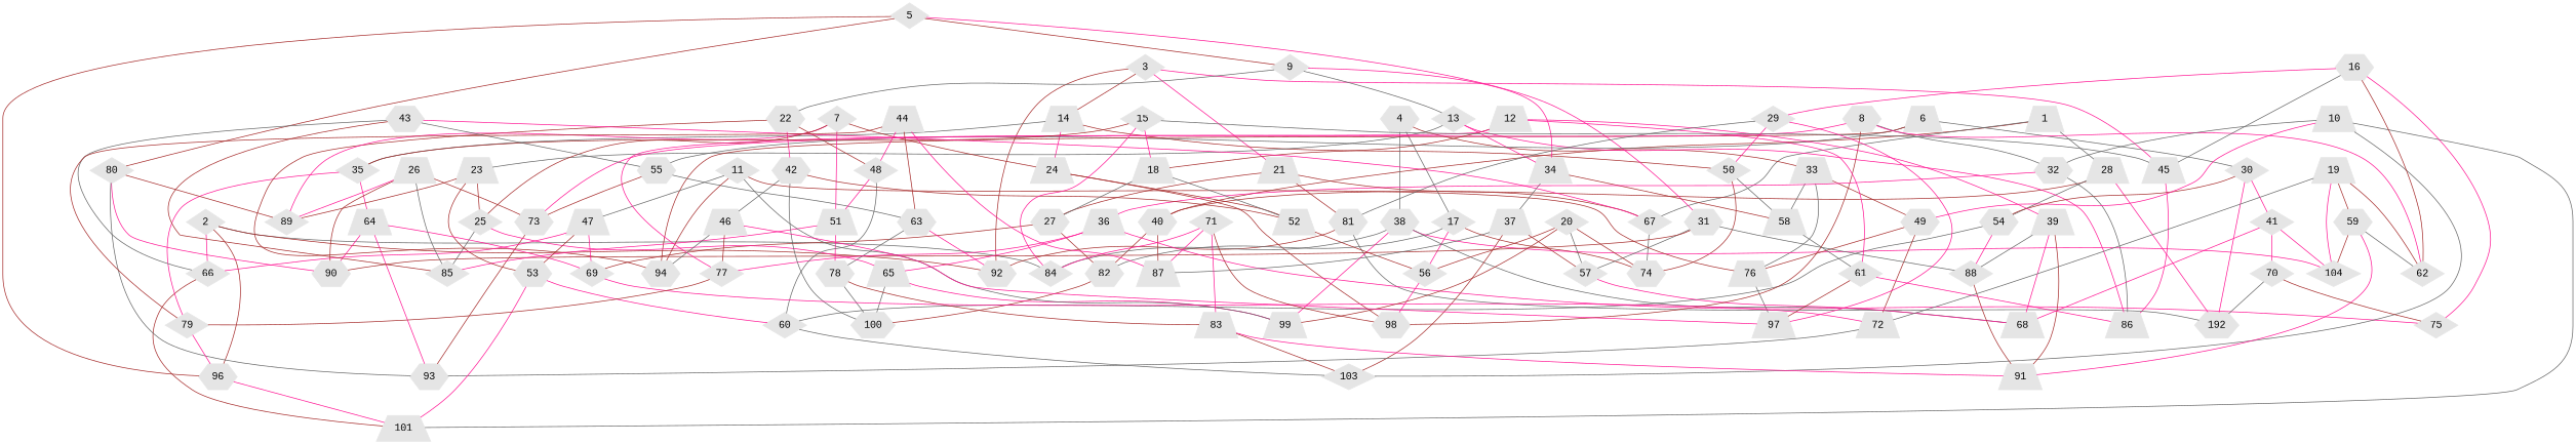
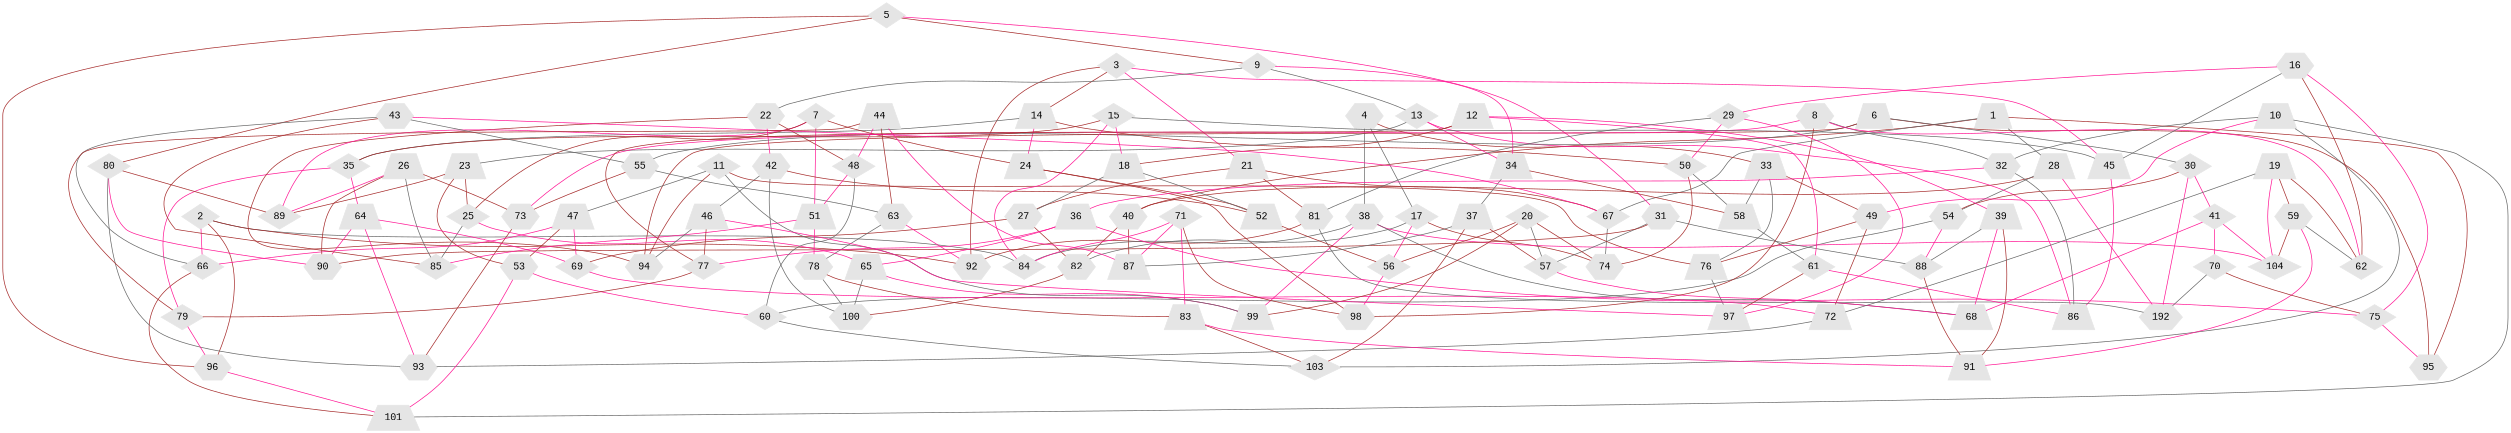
  graph {
    fontname="Liberation Mono"
    node [color=gray90 fontname="Liberation Mono" shape=diamond style=filled]
    edge [color=brown fontname="Liberation Mono"]
    1 [shape=trapezium]
    28 [shape=trapezium]
    40 [shape=hexagon]
    67
+   95 [shape=hexagon]
    54 [shape=hexagon]
    n7 [label=192 shape=hexagon]
    82 [shape=hexagon]
    87 [shape=trapezium]
    74 [shape=hexagon]
    2
    66
    84
    92 [shape=hexagon]
    96 [shape=hexagon]
    101 [shape=trapezium]
    3
    14 [shape=trapezium]
    21 [shape=trapezium]
    45 [shape=trapezium]
    24 [shape=trapezium]
    35
    50
    27 [shape=hexagon]
    81 [shape=hexagon]
    86 [shape=trapezium]
    4 [shape=hexagon]
    17
    33 [shape=trapezium]
    38 [shape=hexagon]
    56
    49 [shape=hexagon]
    76 [shape=trapezium]
    58 [shape=trapezium]
    99 [shape=trapezium]
    104
    68 [shape=trapezium]
    5
    9
    31 [shape=hexagon]
    80
    13
    22 [shape=hexagon]
    34 [shape=trapezium]
    57
    90 [shape=hexagon]
    88
    89
    93 [shape=hexagon]
    6 [shape=trapezium]
    30
    55 [shape=hexagon]
    94 [shape=hexagon]
    41
    73 [shape=hexagon]
    63 [shape=hexagon]
    7
    25
    51 [shape=trapezium]
    98 [shape=hexagon]
    52 [shape=trapezium]
    65 [shape=trapezium]
    85
    78 [shape=hexagon]
    8 [shape=hexagon]
    32 [shape=hexagon]
    62
    36 [shape=trapezium]
    23 [shape=trapezium]
    42 [shape=hexagon]
    48
    37 [shape=trapezium]
    10 [shape=trapezium]
    103
    72 [shape=trapezium]
    11
    47 [shape=trapezium]
    53 [shape=hexagon]
    69
    97 [shape=trapezium]
    12 [shape=trapezium]
    18 [shape=trapezium]
    39 [shape=trapezium]
    61
    77
    91 [shape=trapezium]
    79
    64 [shape=trapezium]
    15
    16 [shape=hexagon]
    29
    75
    100 [shape=hexagon]
    19 [shape=trapezium]
    59 [shape=hexagon]
    20
    46 [shape=trapezium]
    60
    26 [shape=trapezium]
    70
    43 [shape=hexagon]
    44 [shape=trapezium]
    83 [shape=trapezium]
    71
    1 -- 28 [color=gray40]
    1 -- 40
    1 -- 67 [color=gray40]
+   1 -- 95
    28 -- 40
    28 -- 54 [color=gray40]
    28 -- n7 [color=deeppink]
    40 -- 82
    40 -- 87
    67 -- 74 [color=gray40]
    54 -- 88 [color=deeppink]
    54 -- 60 [color=gray40]
    82 -- 100
    2 -- 66 [color=deeppink]
    2 -- 84 [color=gray40]
    2 -- 92
    2 -- 96
    66 -- 101
    96 -- 101 [color=deeppink]
    3 -- 92
    3 -- 14
    3 -- 21 [color=deeppink]
    3 -- 45 [color=deeppink]
    14 -- 24 [color=deeppink]
    14 -- 35 [color=gray40]
    14 -- 50
    21 -- 67
    21 -- 27
    21 -- 81
    45 -- 86 [color=deeppink]
    24 -- 98
    24 -- 52
    35 -- 79 [color=deeppink]
    35 -- 64 [color=deeppink]
    50 -- 74
    50 -- 58 [color=gray40]
    27 -- 82
    27 -- 69
    81 -- n7 [color=gray40]
    81 -- 92
    4 -- 17 [color=gray40]
    4 -- 33
    4 -- 38 [color=gray40]
    17 -- 82 [color=gray40]
    17 -- 74
    17 -- 56 [color=deeppink]
    33 -- 49
    33 -- 76 [color=gray40]
    33 -- 58 [color=gray40]
    38 -- 84 [color=gray40]
    38 -- 99 [color=deeppink]
    38 -- 104 [color=deeppink]
    38 -- 68 [color=gray40]
    56 -- 98 [color=deeppink]
    49 -- 76
    49 -- 72
    76 -- 97 [color=gray40]
    58 -- 61 [color=gray40]
    5 -- 96
    5 -- 9
    5 -- 31 [color=deeppink]
    5 -- 80
    9 -- 13 [color=gray40]
    9 -- 22 [color=gray40]
    9 -- 34 [color=deeppink]
    31 -- 57 [color=gray40]
    31 -- 90
    31 -- 88 [color=gray40]
    80 -- 90 [color=deeppink]
    80 -- 89
    80 -- 93 [color=gray40]
    13 -- 86 [color=deeppink]
    13 -- 34 [color=deeppink]
    13 -- 23 [color=gray40]
    22 -- 94
    22 -- 42 [color=deeppink]
    22 -- 48
    34 -- 58
    34 -- 37 [color=gray40]
    57 -- 68 [color=deeppink]
    88 -- 91
+   6 -- 95
    6 -- 30 [color=gray40]
    6 -- 55 [color=gray40]
    6 -- 94
    30 -- 54
    30 -- n7 [color=deeppink]
    30 -- 41 [color=deeppink]
    55 -- 73
    55 -- 63 [color=gray40]
    41 -- 104 [color=deeppink]
    41 -- 68 [color=deeppink]
    41 -- 70 [color=deeppink]
    73 -- 93
    63 -- 92 [color=deeppink]
    63 -- 78 [color=gray40]
    7 -- 24
    7 -- 89 [color=deeppink]
    7 -- 25
    7 -- 51 [color=deeppink]
    25 -- 65 [color=deeppink]
    25 -- 85 [color=gray40]
    51 -- 85 [color=deeppink]
    51 -- 78 [color=deeppink]
    52 -- 56
    65 -- 99 [color=deeppink]
    65 -- 100 [color=gray40]
    78 -- 100 [color=gray40]
    78 -- 83
    8 -- 73 [color=deeppink]
    8 -- 98
    8 -- 32 [color=gray40]
    8 -- 62 [color=deeppink]
    32 -- 86 [color=gray40]
    32 -- 36 [color=deeppink]
    36 -- 65 [color=deeppink]
    36 -- 77 [color=deeppink]
    36 -- 75 [color=deeppink]
    23 -- 89
    23 -- 25
    23 -- 53
    42 -- 52
    42 -- 100 [color=gray40]
    42 -- 46 [color=gray40]
    48 -- 51 [color=deeppink]
    48 -- 60 [color=gray40]
    37 -- 87 [color=gray40]
    37 -- 57
    37 -- 103
    10 -- 101 [color=gray40]
    10 -- 49 [color=deeppink]
    10 -- 32 [color=gray40]
    10 -- 103 [color=gray40]
    72 -- 93 [color=gray40]
    11 -- 76
    11 -- 99 [color=gray40]
    11 -- 94
    11 -- 47 [color=gray40]
    47 -- 66 [color=deeppink]
    47 -- 53
    47 -- 69 [color=deeppink]
    53 -- 101 [color=deeppink]
    53 -- 60 [color=deeppink]
    69 -- 72 [color=deeppink]
    12 -- 18
    12 -- 39 [color=deeppink]
    12 -- 61 [color=deeppink]
-   12 -- 77 [color=deeppink]
+   12 -- 77
    18 -- 27 [color=gray40]
    18 -- 52 [color=gray40]
    39 -- 68 [color=deeppink]
    39 -- 88 [color=gray40]
    39 -- 91
    61 -- 86 [color=deeppink]
    61 -- 97
    77 -- 79
    79 -- 96 [color=deeppink]
    64 -- 90 [color=deeppink]
    64 -- 93 [color=deeppink]
    64 -- 69 [color=deeppink]
    15 -- 84 [color=deeppink]
    15 -- 45 [color=gray40]
    15 -- 35
    15 -- 18 [color=deeppink]
    16 -- 45 [color=gray40]
    16 -- 62
    16 -- 29 [color=deeppink]
    16 -- 75 [color=deeppink]
    29 -- 50 [color=deeppink]
    29 -- 81 [color=gray40]
    29 -- 97 [color=deeppink]
+   75 -- 95 [color=deeppink]
    19 -- 104 [color=deeppink]
    19 -- 62
    19 -- 72 [color=gray40]
    19 -- 59
    59 -- 104
    59 -- 62 [color=gray40]
    59 -- 91 [color=deeppink]
    20 -- 74
    20 -- 56
    20 -- 99
    20 -- 57 [color=gray40]
    46 -- 94 [color=gray40]
    46 -- 97 [color=deeppink]
    46 -- 77
    60 -- 103 [color=gray40]
    26 -- 90
    26 -- 89 [color=deeppink]
    26 -- 73
    26 -- 85 [color=gray40]
    70 -- n7 [color=gray40]
    70 -- 75
    43 -- 67 [color=deeppink]
    43 -- 66 [color=gray40]
    43 -- 55 [color=gray40]
    43 -- 85
    44 -- 87 [color=deeppink]
    44 -- 63
    44 -- 48 [color=deeppink]
    44 -- 79
    83 -- 103
    83 -- 91 [color=deeppink]
    71 -- 87 [color=deeppink]
    71 -- 84 [color=deeppink]
    71 -- 98
    71 -- 83 [color=deeppink]
  }
